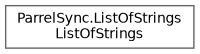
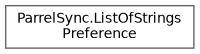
  digraph {
    rankdir=LR
-   n1 [color=grey40 fillcolor=white fontname=Helvetica fontsize=10 height=0.2 label="ParrelSync.ListOfStrings\lListOfStrings" shape=box style=filled width=0.4]
+   n1 [color=grey40 fillcolor=white fontname=Helvetica fontsize=10 height=0.2 label="ParrelSync.ListOfStrings\lPreference" shape=box style=filled width=0.4]
  }
